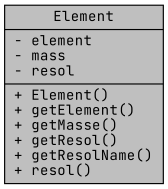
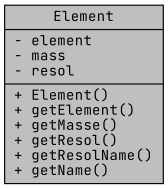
  digraph {
    fontname="JetBrains Mono"
-   n1 [color=black fillcolor=grey75 fontcolor=black fontname="JetBrains Mono" fontsize=12 height=0.2 label="{Element\n|- element\l- mass\l- resol\l|+ Element()\l+ getElement()\l+ getMasse()\l+ getResol()\l+ getResolName()\l+ resol()\l}" shape=record style=filled width=0.4]
+   n1 [color=black fillcolor=grey75 fontcolor=black fontname="JetBrains Mono" fontsize=12 height=0.2 label="{Element\n|- element\l- mass\l- resol\l|+ Element()\l+ getElement()\l+ getMasse()\l+ getResol()\l+ getResolName()\l+ getName()\l}" shape=record style=filled width=0.4]
  }
